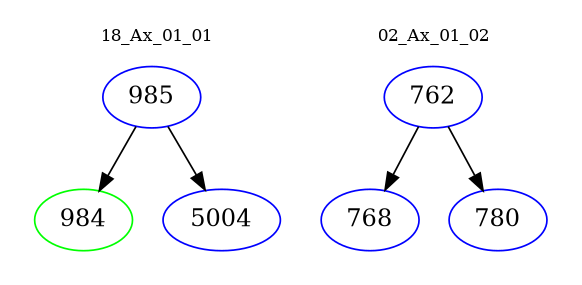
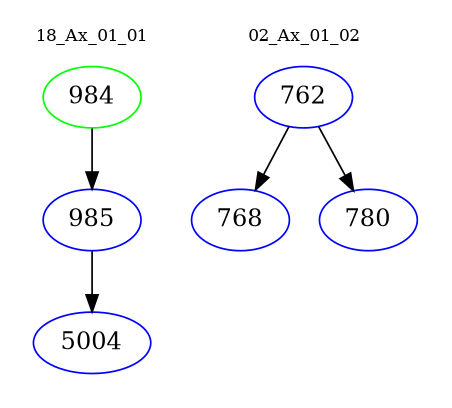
  digraph {
    node [color=blue]
    edge [color=black]
    n1 [label=985]
    n2 [color=green label=984]
    n3 [label=5004]
    n4 [label=762]
    n5 [label=768]
    n6 [label=780]
    subgraph cluster_1 {
      color=white
      fontsize=10
      label="18_Ax_01_01"
      n1
      n2
      n3
    }
    subgraph cluster_2 {
      color=white
      fontsize=10
      label="02_Ax_01_02"
      n4
      n5
      n6
    }
-   n1 -> n2
+   n2 -> n1
    n1 -> n3
    n4 -> n5
    n4 -> n6
  }
